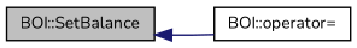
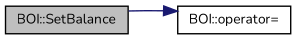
  digraph {
    rankdir=LR
    fontname=Nunito
    node [color=black fontname=Nunito fontsize=10 shape=record style=filled]
    n1 [fillcolor=grey75 fontcolor=black height=0.2 label="BOI::SetBalance" width=0.4]
    n2 [fillcolor=white height=0.2 label="BOI::operator=" width=0.4]
-   n1 -> n2 [color=midnightblue dir=back fontname=Nunito fontsize=10 labelfontname=Helvetica labelfontsize=10 style=solid]
+   n2 -> n1 [color=midnightblue dir=back fontname=Nunito fontsize=10 labelfontname=Helvetica labelfontsize=10 style=solid]
  }
